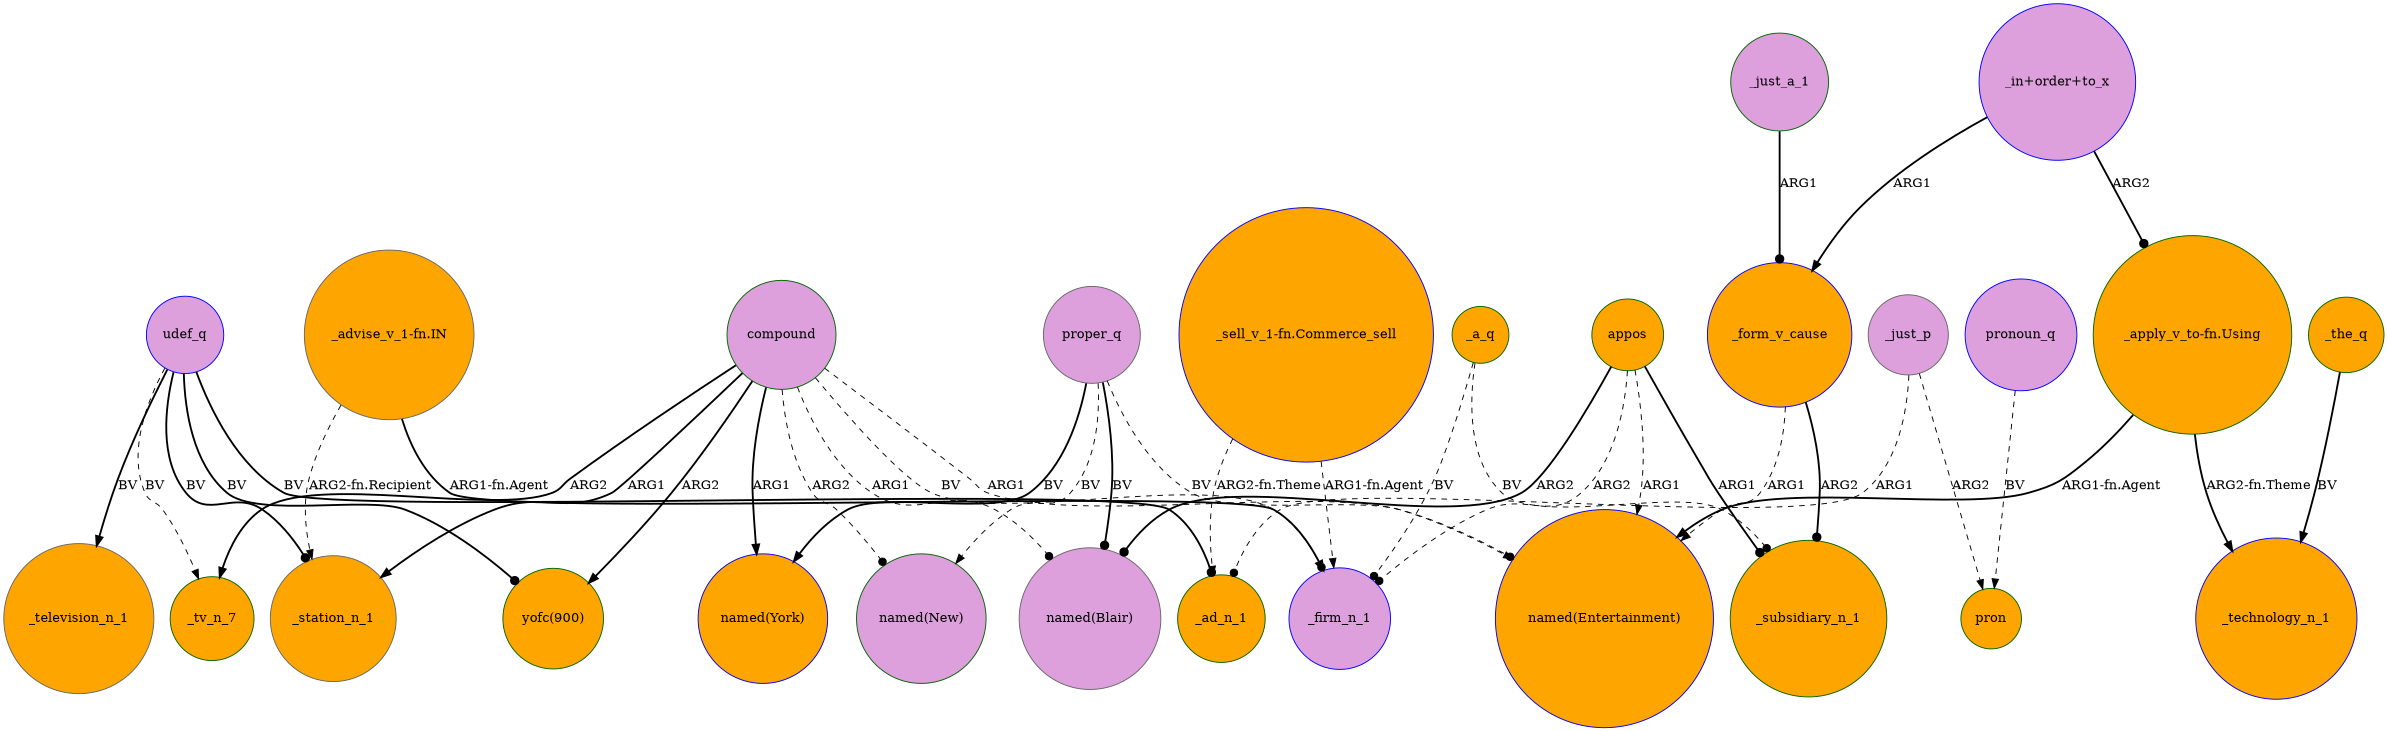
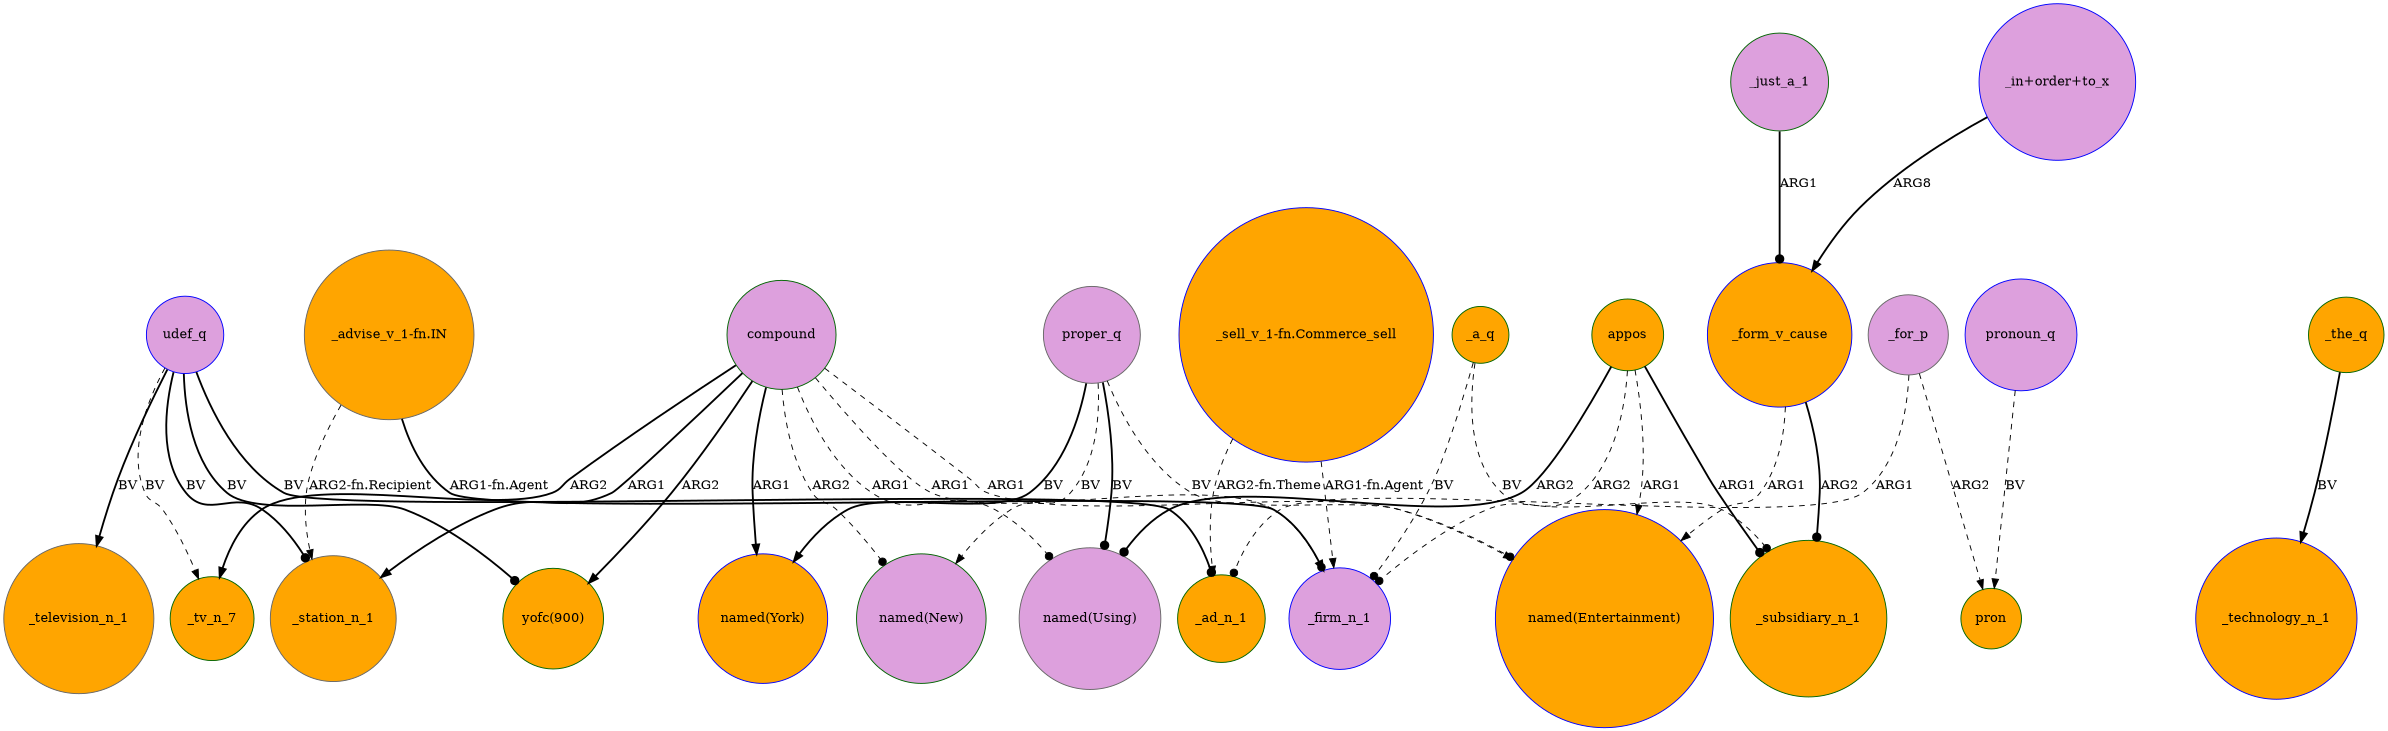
  digraph {
    node [color=darkgreen fillcolor=orange shape=circle style=filled]
    edge [arrowhead=normal style=bold]
    "_advise_v_1-fn.IN" [color=gray40]
    _firm_n_1 [color=blue fillcolor=plum]
    _station_n_1 [color=gray40]
    appos
-   "named(Blair)" [color=gray40 fillcolor=plum]
+   "named(Blair)" [color=gray40 fillcolor=plum label="named(Using)"]
    "named(Entertainment)" [color=blue]
    _subsidiary_n_1
    compound [fillcolor=plum]
    "named(New)" [fillcolor=plum]
    "yofc(900)"
    n11 [label=_tv_n_7]
    "named(York)" [color=blue]
    udef_q [color=blue fillcolor=plum]
    _television_n_1 [color=gray40]
    _ad_n_1
    proper_q [color=gray40 fillcolor=plum]
    _a_q
-   "_apply_v_to-fn.Using"
    _technology_n_1 [color=blue]
    _the_q
-   _for_p [color=gray40 fillcolor=plum label=_just_p]
+   _for_p [color=gray40 fillcolor=plum]
    pron
    _form_v_cause [color=blue]
    "_in+order+to_x" [color=blue fillcolor=plum]
    _just_a_1 [fillcolor=plum]
    pronoun_q [color=blue fillcolor=plum]
    "_sell_v_1-fn.Commerce_sell" [color=blue]
    "_advise_v_1-fn.IN" -> _firm_n_1 [label="ARG1-fn.Agent"]
    "_advise_v_1-fn.IN" -> _station_n_1 [label="ARG2-fn.Recipient" style=dashed]
    appos -> _firm_n_1 [arrowhead=dot label=ARG2 style=dashed]
    appos -> "named(Blair)" [arrowhead=dot label=ARG2]
    appos -> "named(Entertainment)" [label=ARG1 style=dashed]
    appos -> _subsidiary_n_1 [arrowhead=dot label=ARG1]
-   compound -> _firm_n_1 [arrowhead=dot label=BV style=dashed]
+   compound -> _firm_n_1 [arrowhead=dot label=ARG1 style=dashed]
    compound -> _station_n_1 [label=ARG1]
    compound -> "named(Blair)" [arrowhead=dot label=ARG1 style=dashed]
    compound -> "named(Entertainment)" [arrowhead=dot label=ARG1 style=dashed]
    compound -> "named(New)" [arrowhead=dot label=ARG2 style=dashed]
    compound -> "yofc(900)" [label=ARG2]
    compound -> n11 [label=ARG2]
    compound -> "named(York)" [label=ARG1]
    udef_q -> _station_n_1 [arrowhead=dot label=BV]
    udef_q -> "yofc(900)" [arrowhead=dot label=BV]
    udef_q -> n11 [label=BV style=dashed]
    udef_q -> _television_n_1 [label=BV]
    udef_q -> _ad_n_1 [arrowhead=dot label=BV]
    proper_q -> "named(Blair)" [arrowhead=dot label=BV]
    proper_q -> "named(Entertainment)" [label=BV style=dashed]
    proper_q -> "named(New)" [label=BV style=dashed]
    proper_q -> "named(York)" [label=BV]
    _a_q -> _firm_n_1 [arrowhead=dot label=BV style=dashed]
    _a_q -> _subsidiary_n_1 [arrowhead=dot label=BV style=dashed]
-   "_apply_v_to-fn.Using" -> "named(Entertainment)" [label="ARG1-fn.Agent"]
-   "_apply_v_to-fn.Using" -> _technology_n_1 [label="ARG2-fn.Theme"]
    _the_q -> _technology_n_1 [label=BV]
    _for_p -> _ad_n_1 [arrowhead=dot label=ARG1 style=dashed]
    _for_p -> pron [label=ARG2 style=dashed]
    _form_v_cause -> "named(Entertainment)" [label=ARG1 style=dashed]
    _form_v_cause -> _subsidiary_n_1 [arrowhead=dot label=ARG2]
-   "_in+order+to_x" -> "_apply_v_to-fn.Using" [arrowhead=dot label=ARG2]
-   "_in+order+to_x" -> _form_v_cause [label=ARG1]
+   "_in+order+to_x" -> _form_v_cause [label=ARG8]
    _just_a_1 -> _form_v_cause [arrowhead=dot label=ARG1]
    pronoun_q -> pron [label=BV style=dashed]
    "_sell_v_1-fn.Commerce_sell" -> _firm_n_1 [label="ARG1-fn.Agent" style=dashed]
    "_sell_v_1-fn.Commerce_sell" -> _ad_n_1 [label="ARG2-fn.Theme" style=dashed]
  }
